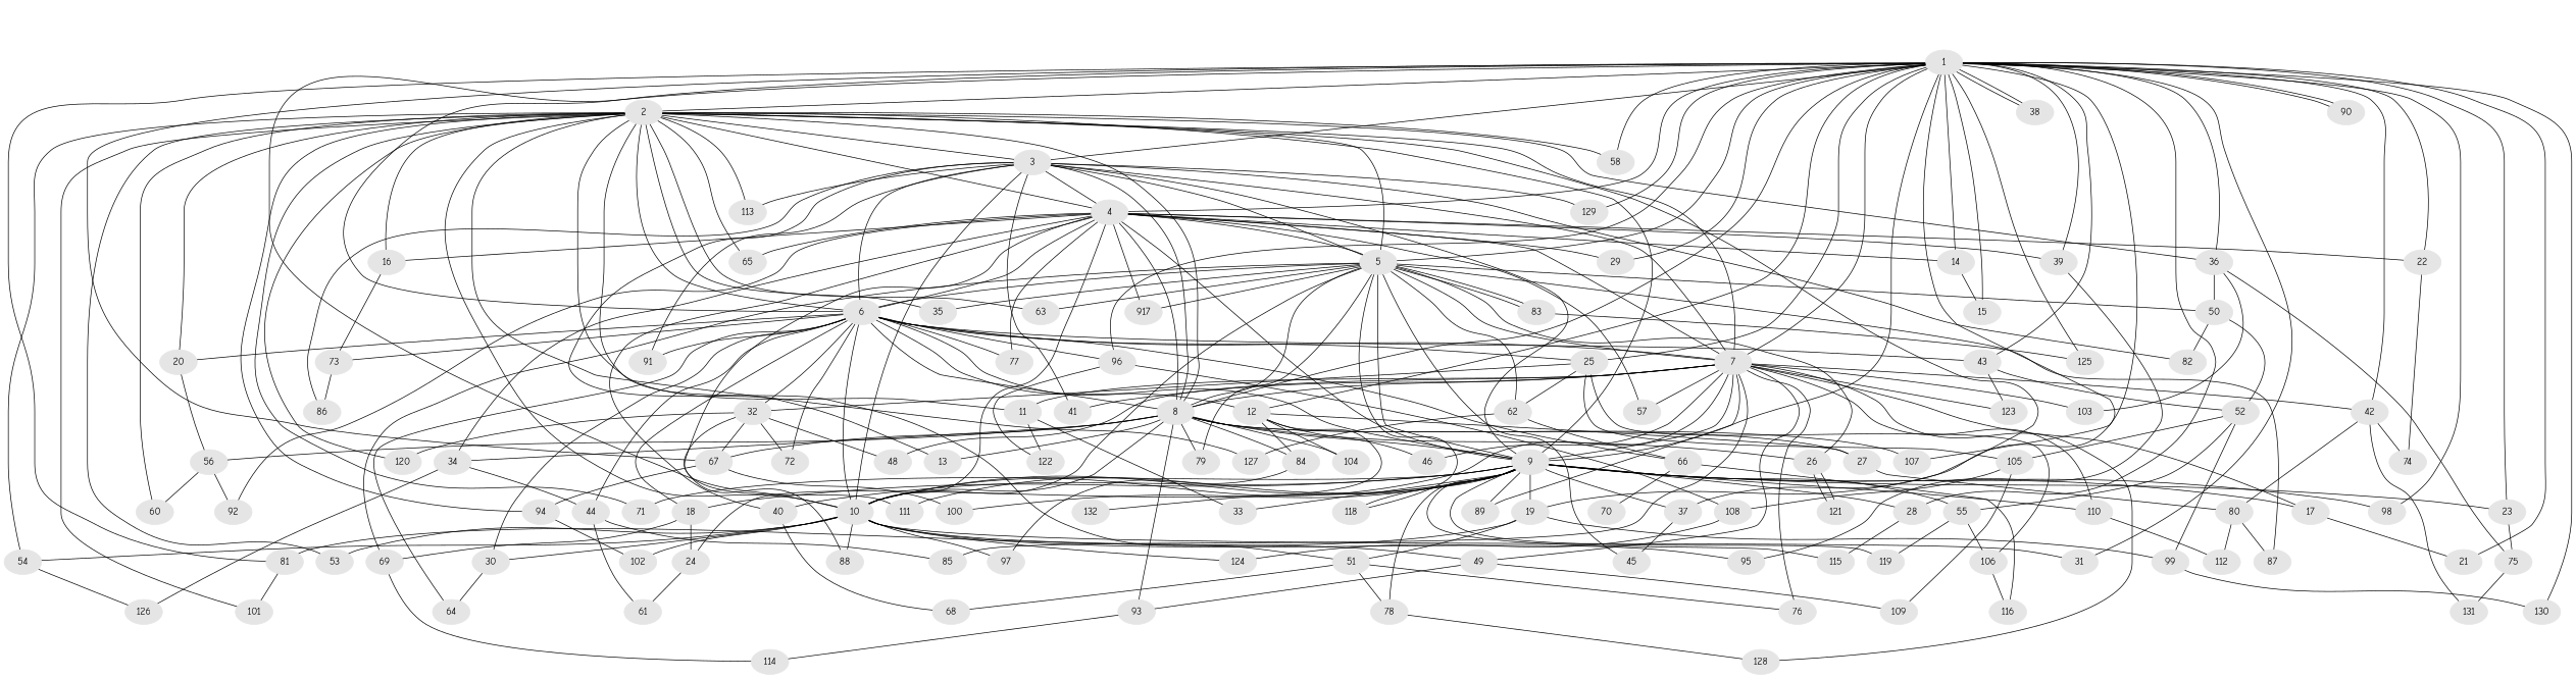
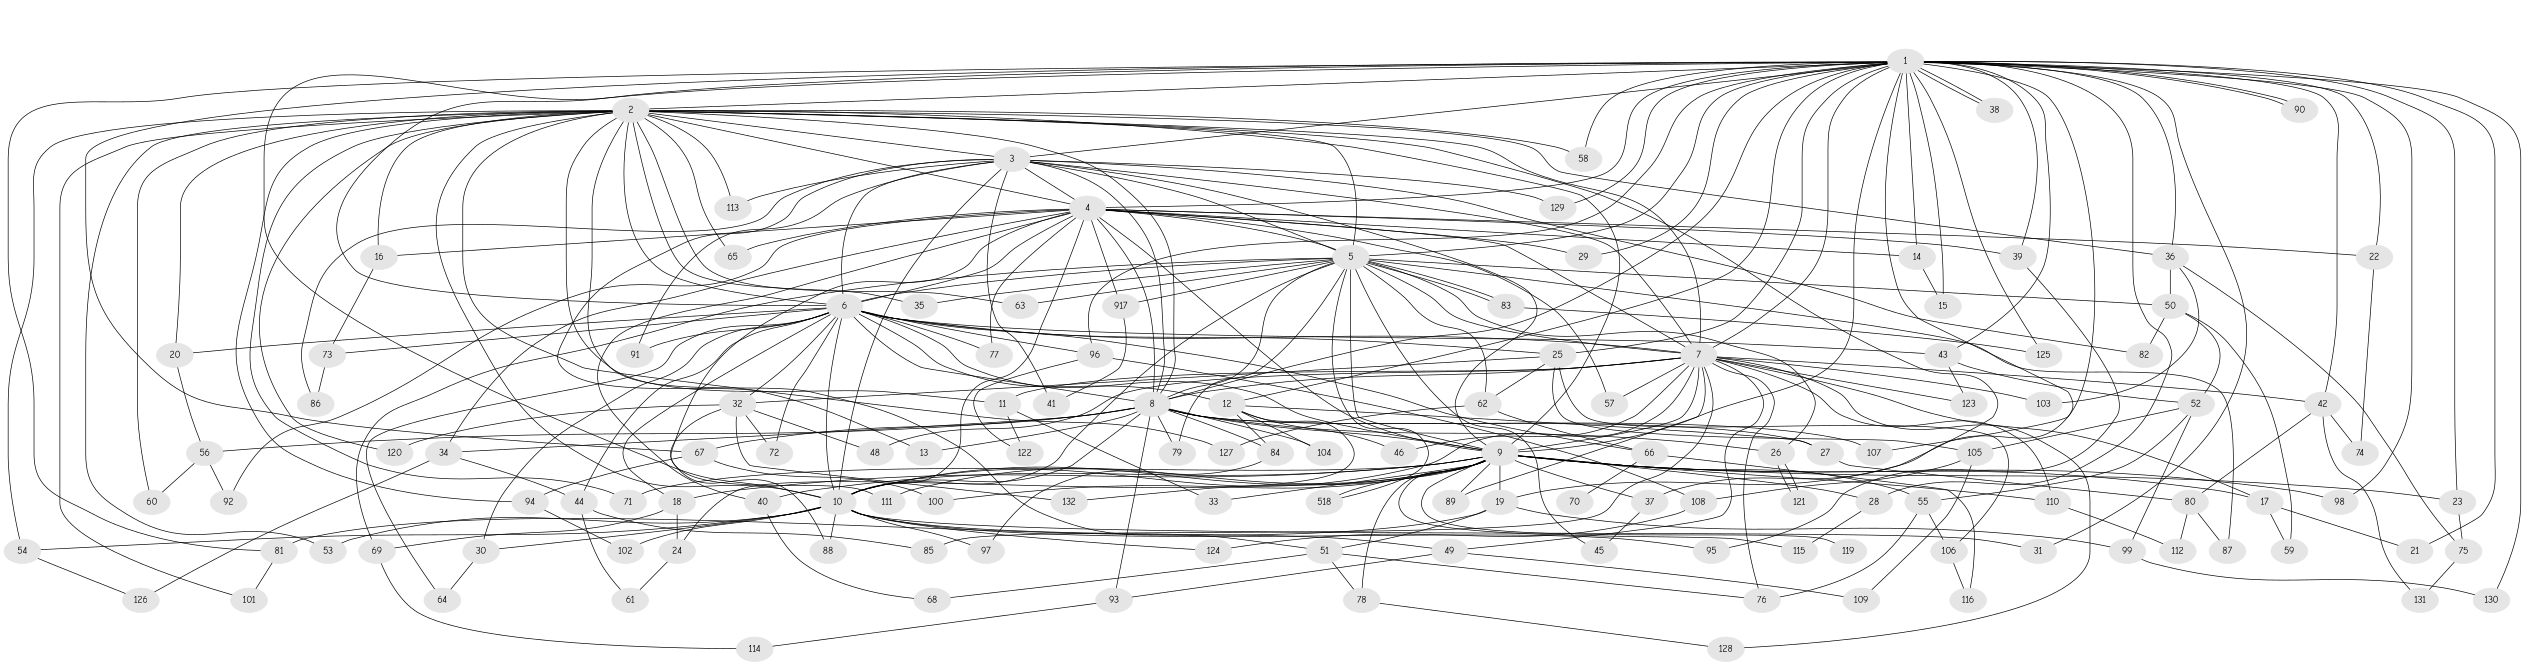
  graph {
    fontname="Comic Neue"
    node [color=gray90 fontname="Comic Neue" style=filled]
    edge [fontname="Comic Neue"]
    1
    2
    3
    4
    5
    6
    7
    8
    9
    10
    12
    14
    15
    19
    21
    22
    23
    25
    28
    29
    31
    36
    38
    39
    42
    43
    58
    67
    81
    90
    96
    98
    107
    125
    129
    130
    11
    16
    20
    35
    37
    51
    53
    54
    60
    63
    65
    71
    94
    101
    113
    120
    127
    13
    41
    82
    86
    91
    34
    40
    57
    77
    92
    111
    n65 [label=917]
    26
    45
    50
    62
    69
    79
    83
    87
-   118
+   118 [label=518]
    18
    30
    32
    44
    64
    66
    72
    73
    17
    46
    48
    49
    76
    85
    89
    103
    110
    123
    128
    27
    56
    84
    93
    104
    33
    55
    78
    100
    115
    119
    132
    88
    95
    97
    102
    124
    24
    99
    74
    75
    105
    106
    80
    131
    52
    122
    108
    68
    126
    121
+   59
    114
    61
    70
    116
    109
    112
    1 -- 2
    1 -- 3
    1 -- 4
    1 -- 5
    1 -- 6
    1 -- 7
    1 -- 8
    1 -- 9
    1 -- 10
    1 -- 12
    1 -- 14
    1 -- 15
    1 -- 19
    1 -- 21
    1 -- 22
    1 -- 23
    1 -- 25
    1 -- 28
    1 -- 29
    1 -- 31
    1 -- 36
    1 -- 38
    1 -- 38
    1 -- 39
    1 -- 42
    1 -- 43
    1 -- 58
    1 -- 67
    1 -- 81
    1 -- 90
    1 -- 90
    1 -- 96
    1 -- 98
    1 -- 107
    1 -- 125
    1 -- 129
    1 -- 130
    2 -- 3
    2 -- 4
    2 -- 5
    2 -- 6
    2 -- 7
    2 -- 8
    2 -- 9
    2 -- 10
    2 -- 36
    2 -- 58
    2 -- 11
    2 -- 16
    2 -- 20
    2 -- 35
    2 -- 37
    2 -- 51
    2 -- 53
    2 -- 54
    2 -- 60
    2 -- 63
    2 -- 65
    2 -- 71
    2 -- 94
    2 -- 101
    2 -- 113
    2 -- 120
    2 -- 127
    3 -- 4
    3 -- 5
    3 -- 6
    3 -- 7
    3 -- 8
    3 -- 9
    3 -- 10
    3 -- 129
    3 -- 113
    3 -- 13
    3 -- 41
    3 -- 82
    3 -- 86
    3 -- 91
    4 -- 5
    4 -- 6
    4 -- 7
    4 -- 8
    4 -- 9
    4 -- 10
    4 -- 14
    4 -- 22
    4 -- 29
    4 -- 39
    4 -- 16
    4 -- 65
    4 -- 34
    4 -- 40
    4 -- 57
    4 -- 77
    4 -- 92
    4 -- 111
    4 -- n65
    5 -- 6
    5 -- 7
    5 -- 8
    5 -- 9
    5 -- 10
    5 -- 35
    5 -- 63
    5 -- n65
    5 -- 26
    5 -- 45
    5 -- 50
    5 -- 62
    5 -- 69
    5 -- 79
    5 -- 83
    5 -- 83
    5 -- 87
    5 -- 118
    6 -- 7
    6 -- 8
    6 -- 9
    6 -- 10
    6 -- 12
    6 -- 25
    6 -- 43
    6 -- 96
    6 -- 20
    6 -- 91
    6 -- 77
    6 -- 18
    6 -- 30
    6 -- 32
    6 -- 44
    6 -- 64
    6 -- 66
    6 -- 72
    6 -- 73
    7 -- 8
    7 -- 9
    7 -- 10
    7 -- 42
    7 -- 11
-   7 -- 41
+   n65 -- 41
    7 -- 57
    7 -- 17
    7 -- 46
    7 -- 48
    7 -- 49
    7 -- 76
    7 -- 85
    7 -- 89
    7 -- 103
    7 -- 110
    7 -- 123
    7 -- 128
    8 -- 9
    8 -- 10
    8 -- 67
    8 -- 107
    8 -- 13
    8 -- 34
    8 -- 26
    8 -- 79
    8 -- 27
    8 -- 56
    8 -- 84
    8 -- 93
    8 -- 104
    9 -- 10
    9 -- 19
    9 -- 23
    9 -- 28
    9 -- 98
    9 -- 37
    9 -- 71
    9 -- 40
    9 -- 111
    9 -- 118
    9 -- 18
    9 -- 17
    9 -- 89
    9 -- 110
    9 -- 33
    9 -- 55
    9 -- 78
    9 -- 100
    9 -- 115
    9 -- 119
    9 -- 132
    10 -- 31
    10 -- 53
    10 -- 54
    10 -- 30
    10 -- 49
    10 -- 88
    10 -- 95
    10 -- 97
    10 -- 102
    10 -- 124
    12 -- 46
    12 -- 27
    12 -- 84
    12 -- 104
    12 -- 24
    14 -- 15
    19 -- 81
    19 -- 51
    19 -- 99
    22 -- 74
    23 -- 75
    25 -- 62
    25 -- 32
    25 -- 105
    25 -- 106
    28 -- 115
    36 -- 50
    36 -- 103
    36 -- 75
    39 -- 95
    42 -- 74
    42 -- 80
    42 -- 131
    43 -- 123
    43 -- 52
    67 -- 94
    67 -- 100
    81 -- 101
    96 -- 122
    96 -- 108
    11 -- 33
    11 -- 122
    16 -- 73
    20 -- 56
    37 -- 45
    51 -- 76
    51 -- 78
    51 -- 68
    54 -- 126
    94 -- 102
    34 -- 44
    34 -- 126
    40 -- 68
    26 -- 121
    26 -- 121
    50 -- 82
    50 -- 52
+   50 -- 59
    62 -- 127
    62 -- 66
    69 -- 114
    83 -- 125
    18 -- 69
    18 -- 24
    30 -- 64
    32 -- 120
    32 -- 72
    32 -- 48
-   32 -- 67
+   32 -- 132
    32 -- 88
    44 -- 85
    44 -- 61
    66 -- 70
    66 -- 116
    73 -- 86
    17 -- 21
+   17 -- 59
    49 -- 93
    49 -- 109
    110 -- 112
    27 -- 80
    56 -- 60
    56 -- 92
    84 -- 97
    93 -- 114
-   55 -- 119
+   55 -- 76
    55 -- 106
    78 -- 128
    24 -- 61
    99 -- 130
    75 -- 131
    105 -- 108
    105 -- 109
    106 -- 116
    80 -- 87
    80 -- 112
    52 -- 55
    52 -- 99
    52 -- 105
    108 -- 124
  }
